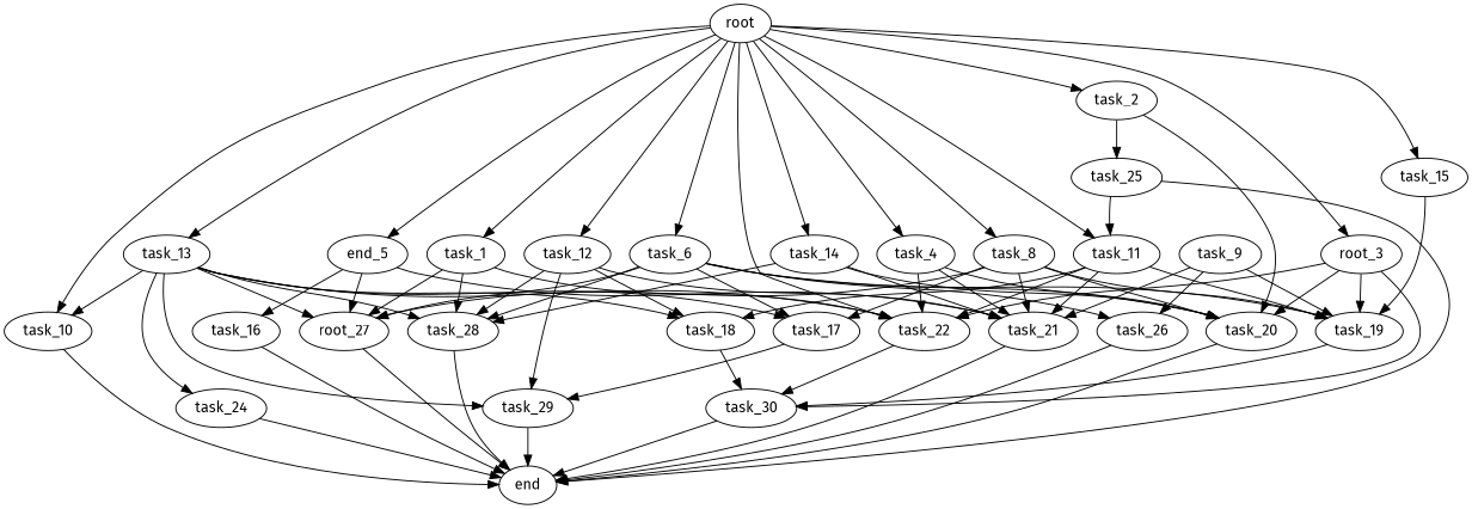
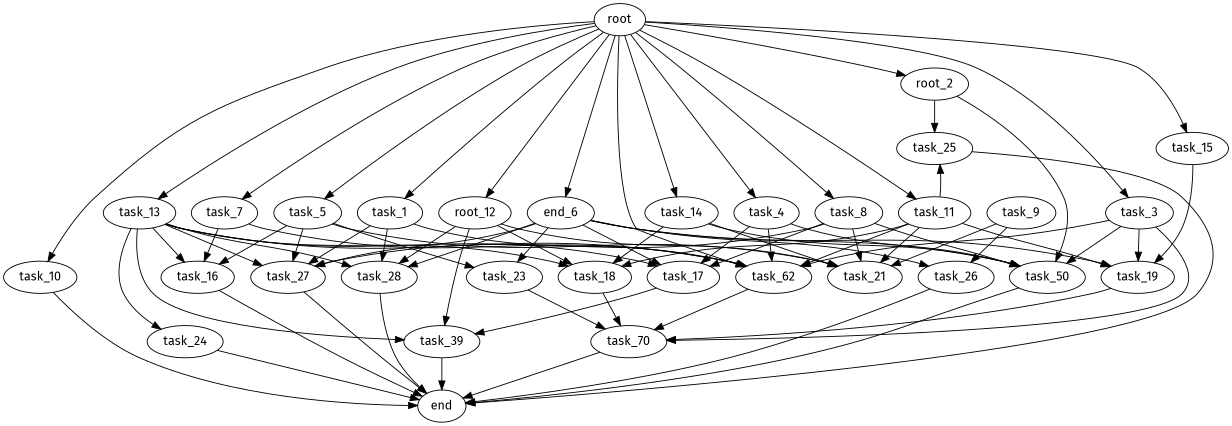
  digraph {
    fontname="Fira Sans"
    node [fontname="Fira Sans"]
    edge [fontname="Fira Sans"]
    root
    task_1
-   task_2
-   task_3 [label=root_3]
+   task_2 [label=root_2]
+   task_3
    task_4
-   task_5 [label=end_5]
-   task_6
+   task_5
+   task_6 [label=end_6]
+   task_7
    task_8
    task_10
    task_11
-   task_12
+   task_12 [label=root_12]
    task_13
    task_14
    task_15
-   task_22
-   task_27 [label=root_27]
+   task_22 [label=task_62]
+   task_27
    task_28
-   task_20
+   task_20 [label=task_50]
    task_25
-   task_30
+   task_30 [label=task_70]
    task_19
    task_17
    task_16
    task_21
+   task_23
    task_26
    task_9
    end
    task_18
-   task_29
+   task_29 [label=task_39]
    task_24
    root -> task_1
    root -> task_2
    root -> task_3
    root -> task_4
    root -> task_5
    root -> task_6
+   root -> task_7
    root -> task_8
    root -> task_10
    root -> task_11
    root -> task_12
    root -> task_13
    root -> task_14
    root -> task_15
    root -> task_22
    task_1 -> task_22
    task_1 -> task_27
    task_1 -> task_28
    task_2 -> task_20
    task_2 -> task_25
    task_3 -> task_22
    task_3 -> task_20
    task_3 -> task_30
    task_3 -> task_19
    task_4 -> task_22
    task_4 -> task_20
-   task_4 -> task_21
+   task_4 -> task_17
    task_5 -> task_27
    task_5 -> task_16
    task_5 -> task_21
+   task_5 -> task_23
    task_6 -> task_27
    task_6 -> task_28
    task_6 -> task_20
    task_6 -> task_19
    task_6 -> task_17
+   task_6 -> task_23
    task_6 -> task_26
+   task_7 -> task_22
+   task_7 -> task_16
    task_8 -> task_27
    task_8 -> task_20
-   task_8 -> task_19
    task_8 -> task_17
    task_8 -> task_21
    task_10 -> end
    task_11 -> task_22
-   task_25 -> task_11
+   task_11 -> task_25
    task_11 -> task_19
    task_11 -> task_21
    task_11 -> task_18
    task_12 -> task_28
    task_12 -> task_21
    task_12 -> task_18
    task_12 -> task_29
    task_13 -> task_22
    task_13 -> task_27
    task_13 -> task_28
    task_13 -> task_17
-   task_13 -> task_10
+   task_13 -> task_16
    task_13 -> task_18
    task_13 -> task_29
    task_13 -> task_24
-   task_14 -> task_28
+   task_14 -> task_18
    task_14 -> task_20
    task_14 -> task_21
    task_15 -> task_19
    task_22 -> task_30
    task_27 -> end
    task_28 -> end
    task_20 -> end
    task_25 -> end
    task_30 -> end
    task_19 -> task_30
    task_17 -> task_29
    task_16 -> end
-   task_21 -> end
+   task_23 -> task_30
    task_26 -> end
-   task_9 -> task_19
    task_9 -> task_21
    task_9 -> task_26
    task_18 -> task_30
    task_29 -> end
    task_24 -> end
  }
